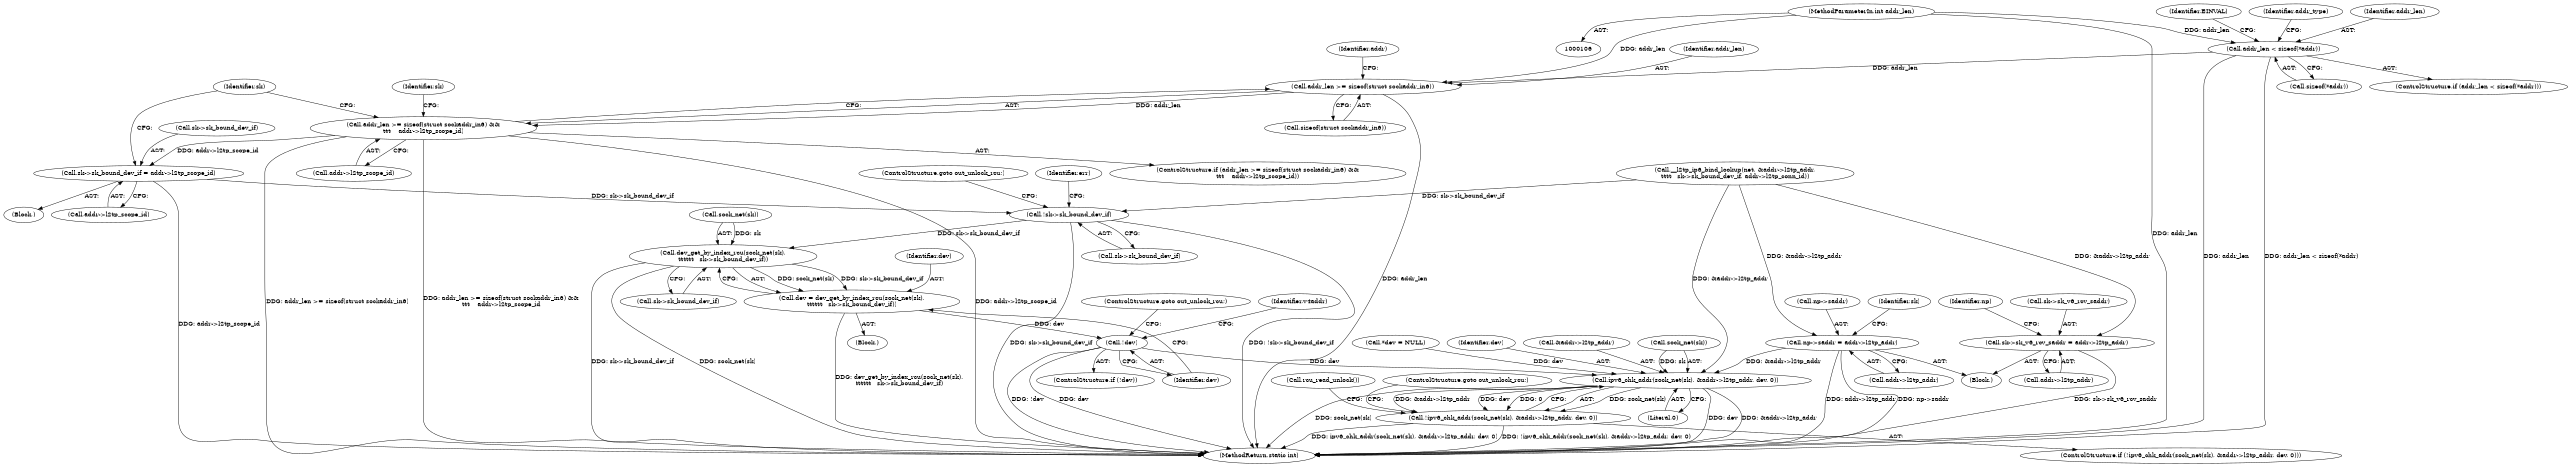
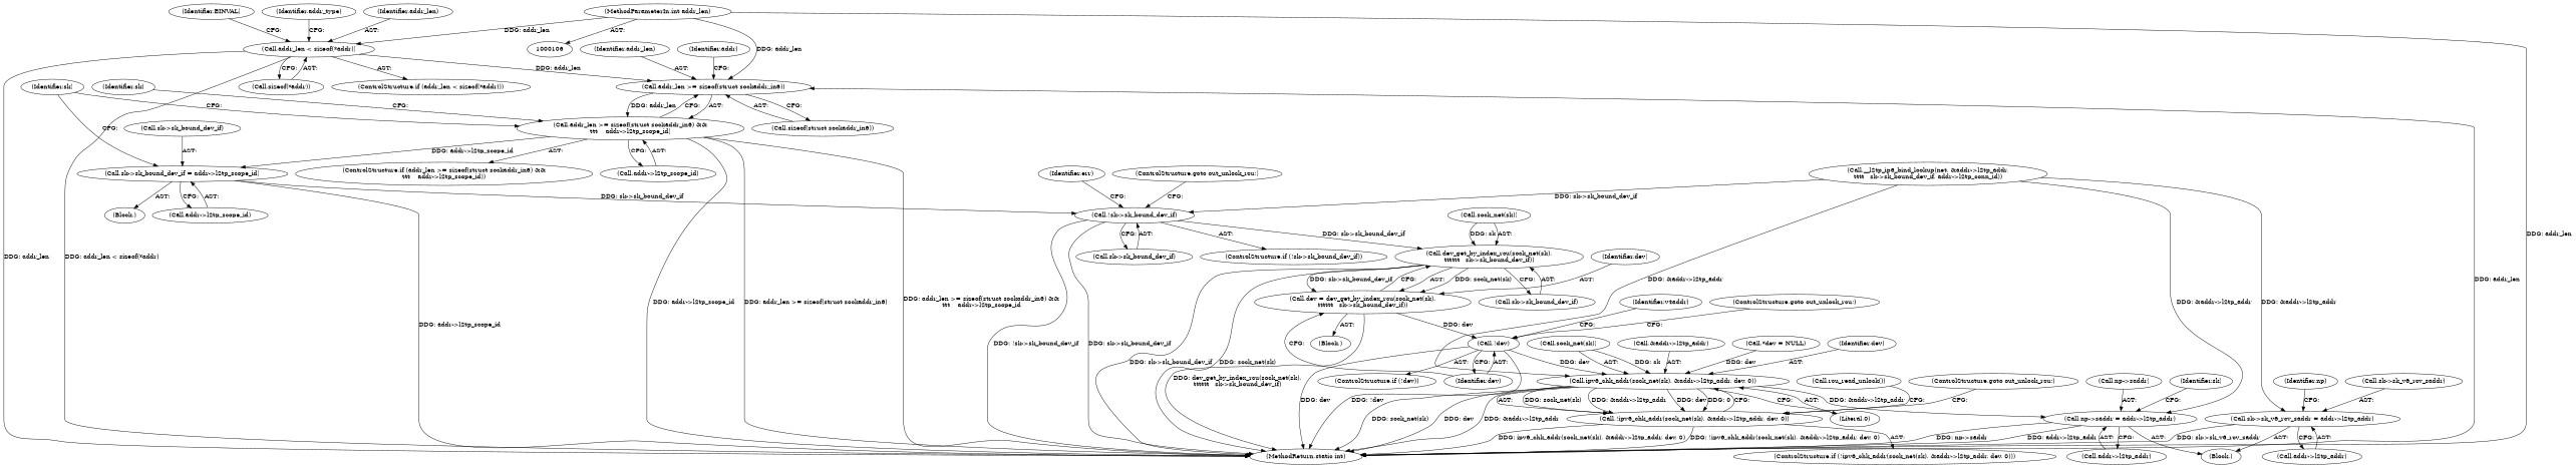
  digraph {
    n1 [label="(Call,addr_len >= sizeof(struct sockaddr_in6))"]
    n2 [label="(Call,addr_len >= sizeof(struct sockaddr_in6) &&\n\t\t\t    addr->l2tp_scope_id)"]
    n3 [label="(Call,sizeof(struct sockaddr_in6))"]
    n4 [label="(MethodReturn,static int)"]
    n5 [label="(Call,sk->sk_bound_dev_if = addr->l2tp_scope_id)"]
    n6 [label="(ControlStructure,if (addr_len >= sizeof(struct sockaddr_in6) &&\n\t\t\t    addr->l2tp_scope_id))"]
    n7 [label="(Call,addr->l2tp_scope_id)"]
    n8 [label="(Call,addr_len < sizeof(*addr))"]
    n9 [label="(Call,sizeof(*addr))"]
    n10 [label="(ControlStructure,if (addr_len < sizeof(*addr)))"]
    n11 [label="(MethodParameterIn,int addr_len)"]
    1000106
    n13 [label="(Call,!sk->sk_bound_dev_if)"]
    n14 [label="(Block,)"]
    n15 [label="(Call,addr->l2tp_scope_id)"]
    n16 [label="(Call,dev_get_by_index_rcu(sock_net(sk),\n\t\t\t\t\t\t   sk->sk_bound_dev_if))"]
    n17 [label="(Call,sk->sk_bound_dev_if)"]
+   n18 [label="(ControlStructure,if (!sk->sk_bound_dev_if))"]
    n19 [label="(Call,dev = dev_get_by_index_rcu(sock_net(sk),\n\t\t\t\t\t\t   sk->sk_bound_dev_if))"]
    n20 [label="(Call,sk->sk_bound_dev_if)"]
    n21 [label="(Call,!dev)"]
    n22 [label="(Block,)"]
    n23 [label="(Call,ipv6_chk_addr(sock_net(sk), &addr->l2tp_addr, dev, 0))"]
    n24 [label="(ControlStructure,if (!dev))"]
    n25 [label="(Identifier,dev)"]
    n26 [label="(Call,!ipv6_chk_addr(sock_net(sk), &addr->l2tp_addr, dev, 0))"]
    n27 [label="(Call,np->saddr = addr->l2tp_addr)"]
    n28 [label="(Literal,0)"]
    n29 [label="(ControlStructure,if (!ipv6_chk_addr(sock_net(sk), &addr->l2tp_addr, dev, 0)))"]
    n30 [label="(Call,sk->sk_v6_rcv_saddr = addr->l2tp_addr)"]
    n31 [label="(Call,addr->l2tp_addr)"]
    n32 [label="(Block,)"]
    n33 [label="(Call,addr->l2tp_addr)"]
    n34 [label="(Call,rcu_read_unlock())"]
    n35 [label="(Identifier,EINVAL)"]
    n36 [label="(Call,np->saddr)"]
    n37 [label="(Identifier,dev)"]
    n38 [label="(Identifier,sk)"]
    n39 [label="(Identifier,sk)"]
    n40 [label="(Identifier,v4addr)"]
    n41 [label="(Call,__l2tp_ip6_bind_lookup(net, &addr->l2tp_addr,\n\t\t\t\t   sk->sk_bound_dev_if, addr->l2tp_conn_id))"]
    n42 [label="(Identifier,addr_len)"]
    n43 [label="(Identifier,err)"]
    n44 [label="(Identifier,np)"]
    n45 [label="(Call,sock_net(sk))"]
    n46 [label="(Identifier,addr_type)"]
    n47 [label="(ControlStructure,goto out_unlock_rcu;)"]
    n48 [label="(Call,&addr->l2tp_addr)"]
    n49 [label="(Call,*dev = NULL)"]
    n50 [label="(Identifier,addr)"]
    n51 [label="(Identifier,addr_len)"]
    n52 [label="(Call,sk->sk_v6_rcv_saddr)"]
    n53 [label="(Call,sock_net(sk))"]
    n54 [label="(ControlStructure,goto out_unlock_rcu;)"]
    n55 [label="(Call,sk->sk_bound_dev_if)"]
    n56 [label="(ControlStructure,goto out_unlock_rcu;)"]
    n57 [label="(Identifier,sk)"]
    n58 [label="(Identifier,dev)"]
    n1 -> n2 [label="AST: "]
    n1 -> n2 [label="DDG: addr_len"]
    n1 -> n3 [label="CFG: "]
-   n1 -> n4 [label="DDG: addr_len"]
+   n4 -> n1 [label="DDG: addr_len"]
    n2 -> n1 [label="CFG: "]
    n2 -> n4 [label="DDG: addr_len >= sizeof(struct sockaddr_in6)"]
    n2 -> n4 [label="DDG: addr_len >= sizeof(struct sockaddr_in6) &&\n\t\t\t    addr->l2tp_scope_id"]
    n2 -> n4 [label="DDG: addr->l2tp_scope_id"]
    n2 -> n5 [label="DDG: addr->l2tp_scope_id"]
    n2 -> n6 [label="AST: "]
    n2 -> n7 [label="CFG: "]
    n3 -> n1 [label="AST: "]
    n5 -> n4 [label="DDG: addr->l2tp_scope_id"]
    n5 -> n13 [label="DDG: sk->sk_bound_dev_if"]
    n5 -> n14 [label="AST: "]
    n5 -> n15 [label="CFG: "]
    n7 -> n2 [label="AST: "]
    n8 -> n1 [label="DDG: addr_len"]
    n8 -> n4 [label="DDG: addr_len"]
    n8 -> n4 [label="DDG: addr_len < sizeof(*addr)"]
    n8 -> n9 [label="CFG: "]
    n8 -> n10 [label="AST: "]
    n9 -> n8 [label="AST: "]
    n11 -> n1 [label="DDG: addr_len"]
    n11 -> n4 [label="DDG: addr_len"]
    n11 -> n8 [label="DDG: addr_len"]
    n11 -> 1000106 [label="AST: "]
    n13 -> n4 [label="DDG: !sk->sk_bound_dev_if"]
    n13 -> n4 [label="DDG: sk->sk_bound_dev_if"]
    n13 -> n16 [label="DDG: sk->sk_bound_dev_if"]
    n13 -> n17 [label="CFG: "]
+   n13 -> n18 [label="AST: "]
    n15 -> n5 [label="AST: "]
    n16 -> n4 [label="DDG: sk->sk_bound_dev_if"]
    n16 -> n4 [label="DDG: sock_net(sk)"]
    n16 -> n19 [label="AST: "]
    n16 -> n19 [label="DDG: sock_net(sk)"]
    n16 -> n19 [label="DDG: sk->sk_bound_dev_if"]
    n16 -> n20 [label="CFG: "]
    n17 -> n13 [label="AST: "]
    n19 -> n4 [label="DDG: dev_get_by_index_rcu(sock_net(sk),\n\t\t\t\t\t\t   sk->sk_bound_dev_if)"]
    n19 -> n16 [label="CFG: "]
    n19 -> n21 [label="DDG: dev"]
    n19 -> n22 [label="AST: "]
    n20 -> n16 [label="AST: "]
    n21 -> n4 [label="DDG: dev"]
    n21 -> n4 [label="DDG: !dev"]
    n21 -> n23 [label="DDG: dev"]
    n21 -> n24 [label="AST: "]
    n21 -> n25 [label="CFG: "]
    n23 -> n4 [label="DDG: sock_net(sk)"]
    n23 -> n4 [label="DDG: dev"]
    n23 -> n4 [label="DDG: &addr->l2tp_addr"]
    n23 -> n26 [label="AST: "]
    n23 -> n26 [label="DDG: sock_net(sk)"]
    n23 -> n26 [label="DDG: &addr->l2tp_addr"]
    n23 -> n26 [label="DDG: dev"]
    n23 -> n26 [label="DDG: 0"]
-   n27 -> n23 [label="DDG: &addr->l2tp_addr"]
+   n23 -> n27 [label="DDG: &addr->l2tp_addr"]
    n23 -> n28 [label="CFG: "]
    n25 -> n19 [label="CFG: "]
    n25 -> n21 [label="AST: "]
    n26 -> n4 [label="DDG: ipv6_chk_addr(sock_net(sk), &addr->l2tp_addr, dev, 0)"]
    n26 -> n4 [label="DDG: !ipv6_chk_addr(sock_net(sk), &addr->l2tp_addr, dev, 0)"]
    n26 -> n23 [label="CFG: "]
    n26 -> n29 [label="AST: "]
    n27 -> n4 [label="DDG: addr->l2tp_addr"]
    n27 -> n4 [label="DDG: np->saddr"]
    n27 -> n32 [label="AST: "]
    n27 -> n33 [label="CFG: "]
    n28 -> n23 [label="AST: "]
    n30 -> n4 [label="DDG: sk->sk_v6_rcv_saddr"]
    n30 -> n31 [label="CFG: "]
    n30 -> n32 [label="AST: "]
    n31 -> n30 [label="AST: "]
    n33 -> n27 [label="AST: "]
    n34 -> n26 [label="CFG: "]
    n35 -> n8 [label="CFG: "]
    n36 -> n27 [label="AST: "]
    n37 -> n19 [label="AST: "]
    n38 -> n2 [label="CFG: "]
    n38 -> n5 [label="CFG: "]
    n39 -> n27 [label="CFG: "]
    n40 -> n21 [label="CFG: "]
    n41 -> n13 [label="DDG: sk->sk_bound_dev_if"]
    n41 -> n23 [label="DDG: &addr->l2tp_addr"]
    n41 -> n27 [label="DDG: &addr->l2tp_addr"]
    n41 -> n30 [label="DDG: &addr->l2tp_addr"]
    n42 -> n1 [label="AST: "]
    n43 -> n13 [label="CFG: "]
    n44 -> n30 [label="CFG: "]
    n45 -> n23 [label="AST: "]
    n45 -> n23 [label="DDG: sk"]
    n46 -> n8 [label="CFG: "]
    n47 -> n13 [label="CFG: "]
    n48 -> n23 [label="AST: "]
    n49 -> n23 [label="DDG: dev"]
    n50 -> n1 [label="CFG: "]
    n51 -> n8 [label="AST: "]
    n52 -> n30 [label="AST: "]
    n53 -> n16 [label="AST: "]
    n53 -> n16 [label="DDG: sk"]
    n54 -> n26 [label="CFG: "]
    n55 -> n5 [label="AST: "]
    n56 -> n21 [label="CFG: "]
    n57 -> n2 [label="CFG: "]
    n58 -> n23 [label="AST: "]
  }
